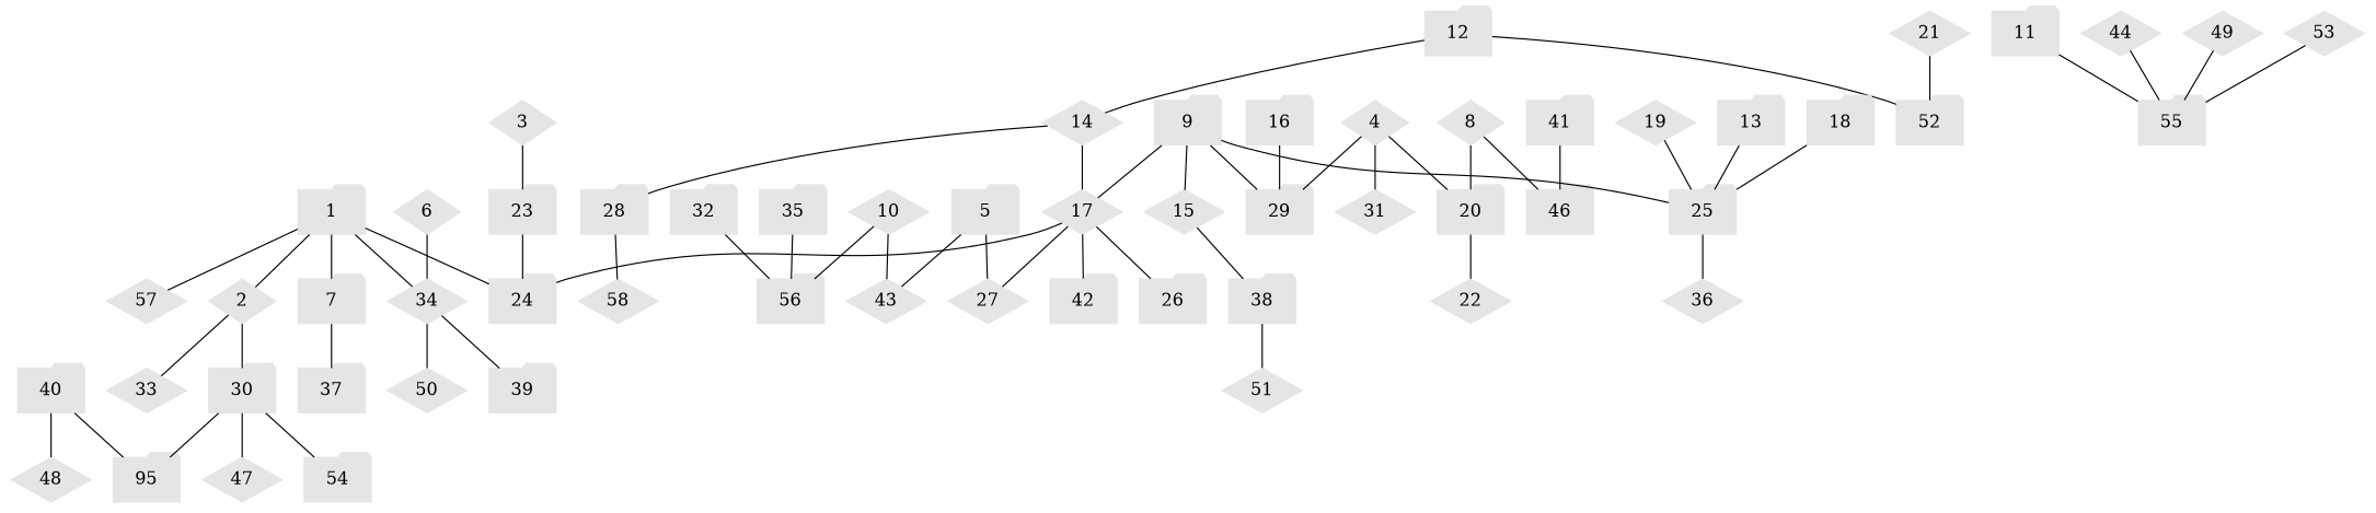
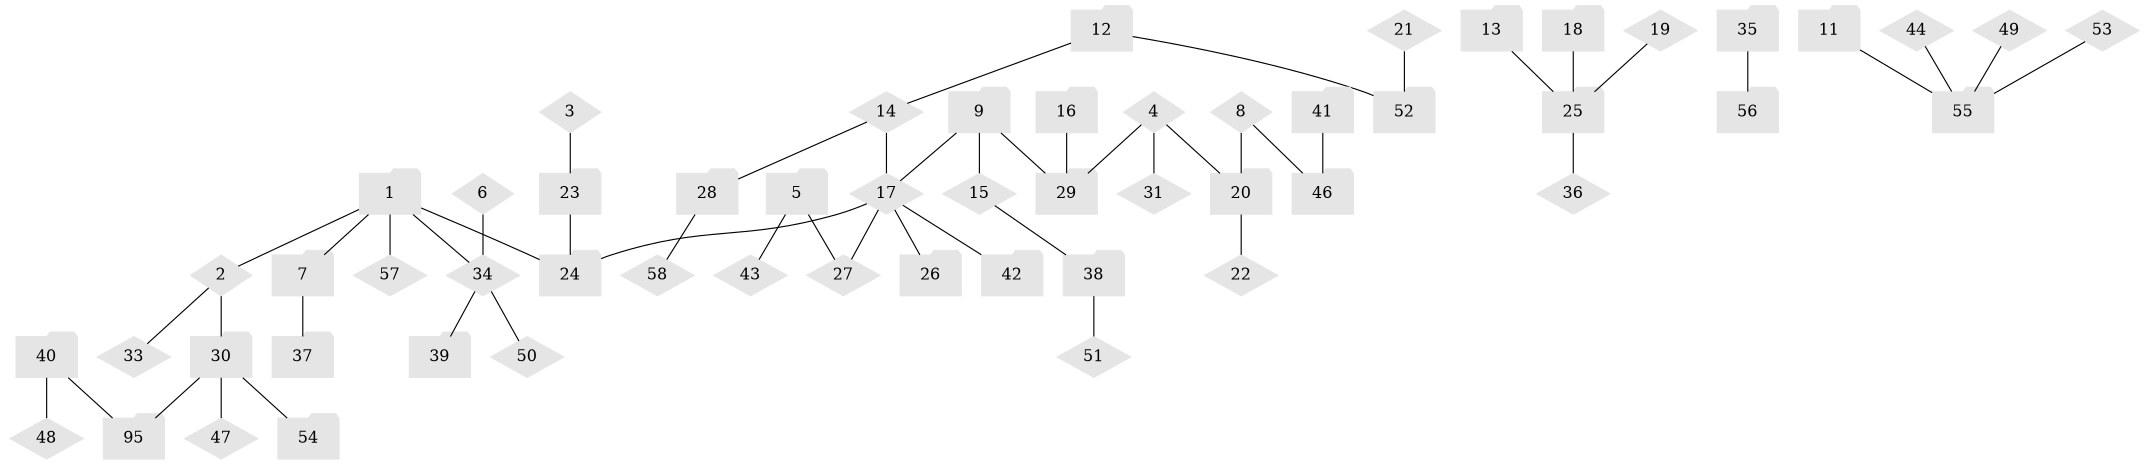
  graph {
    node [color=gray90 shape=folder style=filled]
    edge [weight=1.0]
    2 [shape=diamond]
    1
    7
    24
    34 [shape=diamond]
    57 [shape=diamond]
    30
    33 [shape=diamond]
    37
    39
    50 [shape=diamond]
    n12 [label=95]
    47 [shape=diamond]
    54
    3 [shape=diamond]
    23
    4 [shape=diamond]
    20
    29
    31 [shape=diamond]
    22 [shape=diamond]
    27 [shape=diamond]
    5
    43 [shape=diamond]
    6 [shape=diamond]
    8 [shape=diamond]
    46
    9
    15 [shape=diamond]
    17 [shape=diamond]
    25
    38
    26
    42
    36 [shape=diamond]
-   10 [shape=diamond]
    56
    11
    55
    12
    52
    14 [shape=diamond]
    13
    28
    58 [shape=diamond]
    51 [shape=diamond]
    16
    18
    19 [shape=diamond]
    21 [shape=diamond]
-   32
    35
    40
    48 [shape=diamond]
    41
    44 [shape=diamond]
    49 [shape=diamond]
    53 [shape=diamond]
    2 -- 30
    2 -- 33
    1 -- 2
    1 -- 7
    1 -- 24
    1 -- 34
    1 -- 57
    7 -- 37
    34 -- 39
    34 -- 50
    30 -- n12
    30 -- 47
    30 -- 54
    3 -- 23
    23 -- 24
    4 -- 20
    4 -- 29
    4 -- 31
    20 -- 22
    5 -- 27
    5 -- 43
    6 -- 34
    8 -- 20
    8 -- 46
    9 -- 29
    9 -- 15
    9 -- 17
-   9 -- 25
    15 -- 38
    17 -- 24
    17 -- 27
    17 -- 26
    17 -- 42
    25 -- 36
    38 -- 51
-   10 -- 43
-   10 -- 56
    11 -- 55
    12 -- 52
    12 -- 14
    14 -- 17
    14 -- 28
    13 -- 25
    28 -- 58
    16 -- 29
    18 -- 25
    19 -- 25
    21 -- 52
-   32 -- 56
    35 -- 56
    40 -- n12
    40 -- 48
    41 -- 46
    44 -- 55
    49 -- 55
    53 -- 55
  }
